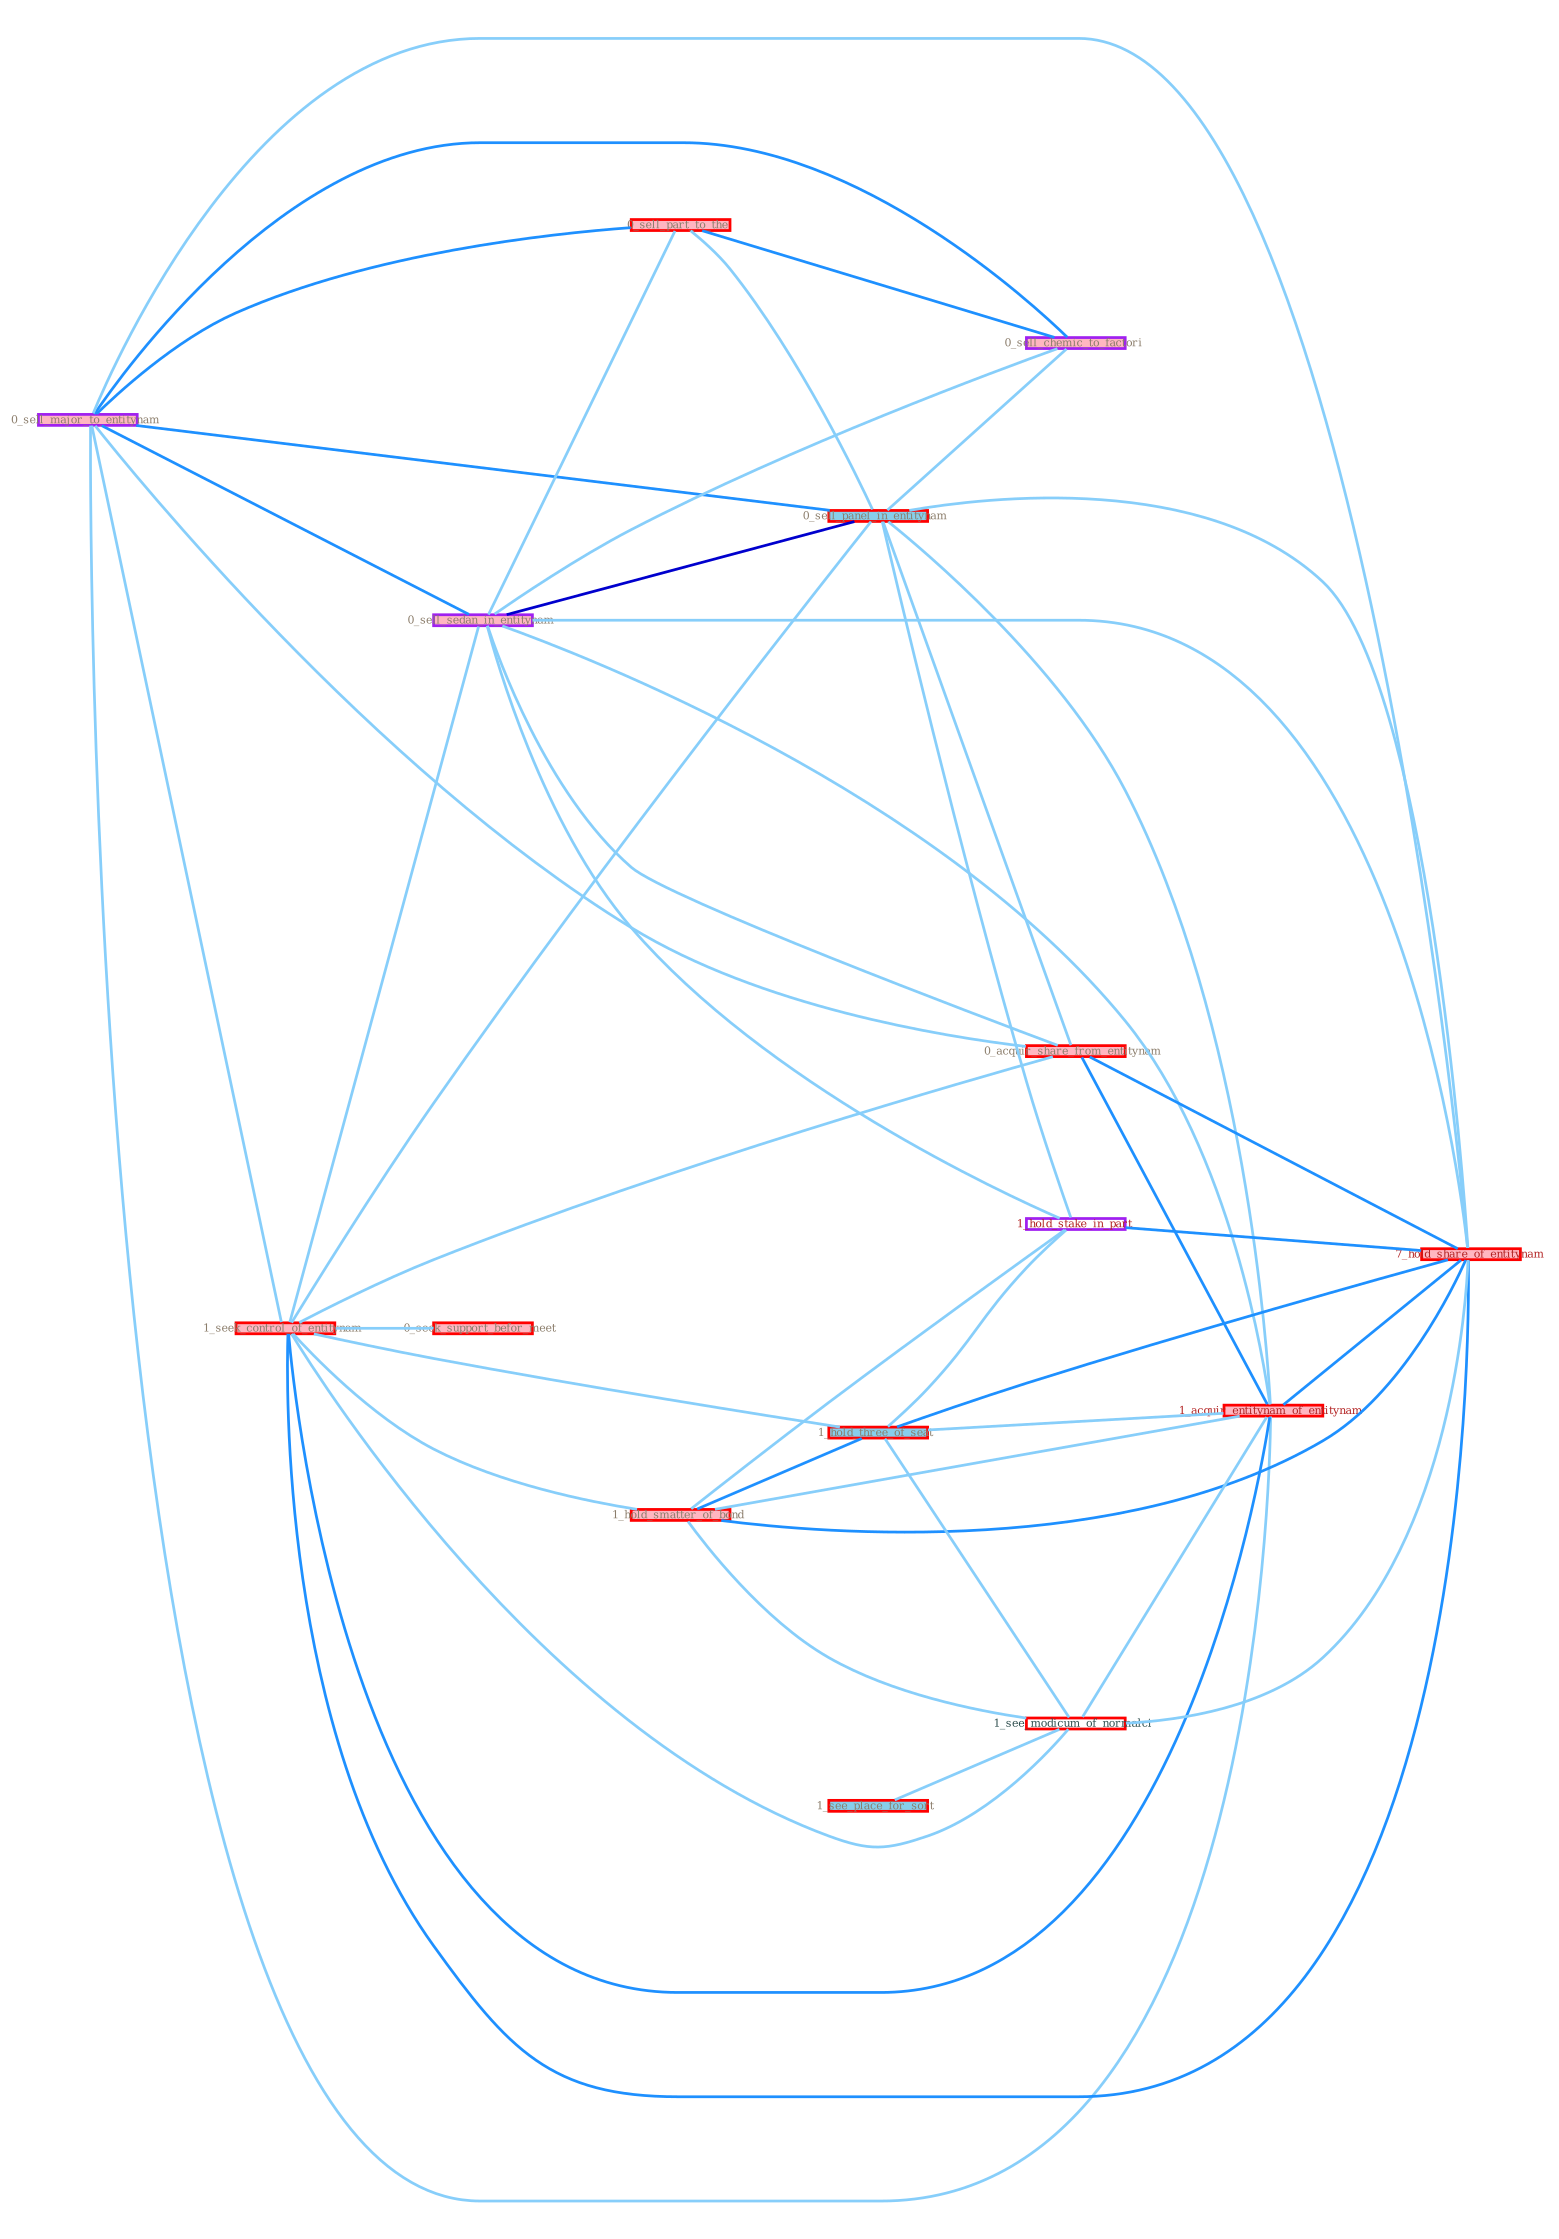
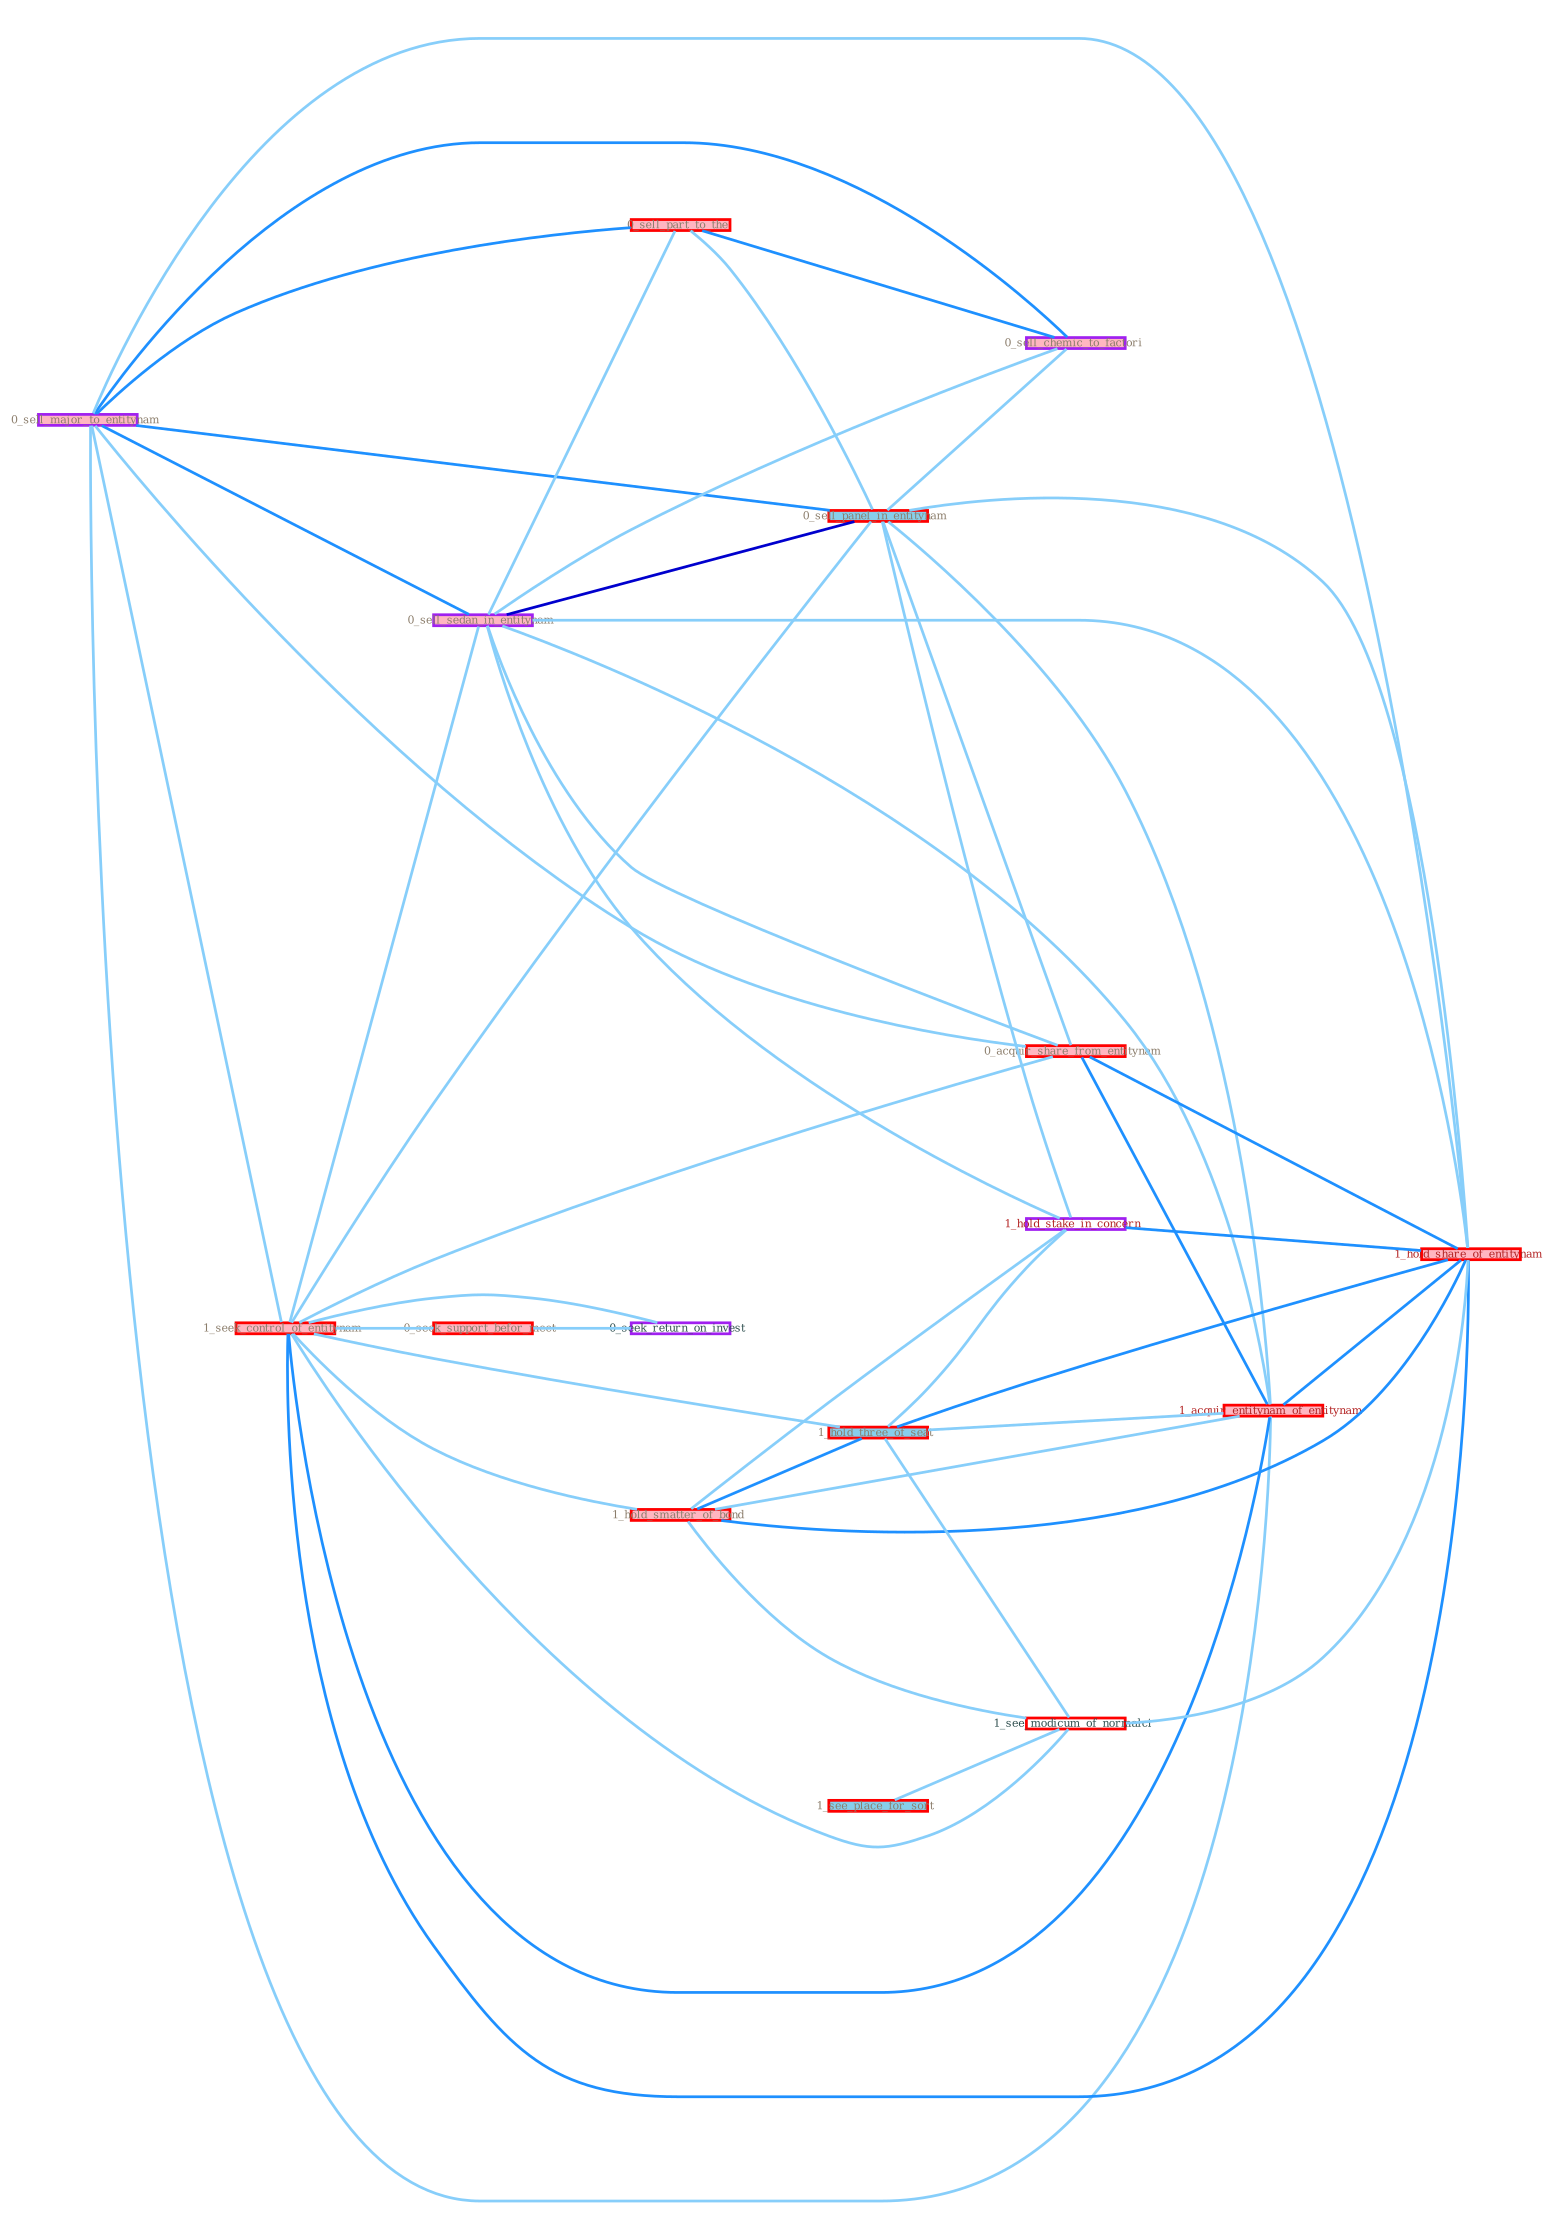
  graph {
    rankdir=LR
    node [color=red fillcolor=lightpink fixedsize=true fontcolor="#8b7d6b" fontsize=4 shape=polygon style=filled]
    edge [color="#87cefa" w=1]
    "0_sell_major_to_entitynam " [color=purple height=.06 width=.5]
    "1_seek_control_of_entitynam " [height=.06 width=.5]
    "0_sell_sedan_in_entitynam " [color=purple height=.06 width=.5]
    "1_see_place_for_sort " [fillcolor=skyblue height=.06 width=.5]
    "0_seek_support_befor_meet " [height=.06 width=.5]
    "1_hold_smatter_of_bond " [height=.06 width=.5]
    "0_sell_part_to_the " [height=.06 width=.5]
    "0_sell_panel_in_entitynam " [fillcolor=skyblue height=.06 width=.5]
    "1_hold_three_of_seat " [fillcolor=skyblue height=.06 width=.5]
    "0_acquir_share_from_entitynam " [height=.06 width=.5]
    "0_sell_chemic_to_factori " [color=purple height=.06 width=.5]
-   "1_hold_stake_in_concern " [color=purple fillcolor=white fontcolor="#b22222" height=.06 width=.5 label="1_hold_stake_in_part"]
+   "1_hold_stake_in_concern " [color=purple fillcolor=white fontcolor="#b22222" height=.06 width=.5]
    "1_acquir_entitynam_of_entitynam " [fontcolor="#b22222" height=.06 width=.5]
-   "1_hold_share_of_entitynam " [fontcolor="#b22222" height=.06 width=.5 label="7_hold_share_of_entitynam"]
+   "1_hold_share_of_entitynam " [fontcolor="#b22222" height=.06 width=.5]
+   "0_seek_return_on_invest " [color=purple fillcolor=white fontcolor="#2f4f4f" height=.06 width=.5]
    "1_see_modicum_of_normalci " [fillcolor=white fontcolor="#2f4f4f" height=.06 width=.5]
    subgraph sub_1 {
      "0_sell_major_to_entitynam "
      "1_seek_control_of_entitynam "
      "0_sell_sedan_in_entitynam "
      "1_see_place_for_sort "
      "0_seek_support_befor_meet "
      "1_hold_smatter_of_bond "
      "0_sell_part_to_the "
      "0_sell_panel_in_entitynam "
      "1_hold_three_of_seat "
      "0_acquir_share_from_entitynam "
      "0_sell_chemic_to_factori "
    }
    subgraph sub_2 {
      "1_hold_stake_in_concern "
      "1_acquir_entitynam_of_entitynam "
      "1_hold_share_of_entitynam "
    }
    "0_sell_major_to_entitynam " -- "1_seek_control_of_entitynam "
    "0_sell_major_to_entitynam " -- "0_sell_sedan_in_entitynam " [color="#1e90ff" w=2]
    "0_sell_major_to_entitynam " -- "0_sell_part_to_the " [color="#1e90ff" w=2]
    "0_sell_major_to_entitynam " -- "0_sell_panel_in_entitynam " [color="#1e90ff" w=2]
    "0_sell_major_to_entitynam " -- "0_acquir_share_from_entitynam "
    "0_sell_major_to_entitynam " -- "0_sell_chemic_to_factori " [color="#1e90ff" w=2]
    "0_sell_major_to_entitynam " -- "1_acquir_entitynam_of_entitynam "
    "0_sell_major_to_entitynam " -- "1_hold_share_of_entitynam "
    "1_seek_control_of_entitynam " -- "0_sell_sedan_in_entitynam "
    "1_seek_control_of_entitynam " -- "0_seek_support_befor_meet "
    "1_seek_control_of_entitynam " -- "1_hold_smatter_of_bond "
    "1_seek_control_of_entitynam " -- "0_sell_panel_in_entitynam "
    "1_seek_control_of_entitynam " -- "1_hold_three_of_seat "
    "1_seek_control_of_entitynam " -- "0_acquir_share_from_entitynam "
    "1_seek_control_of_entitynam " -- "1_acquir_entitynam_of_entitynam " [color="#1e90ff" w=2]
    "1_seek_control_of_entitynam " -- "1_hold_share_of_entitynam " [color="#1e90ff" w=2]
+   "1_seek_control_of_entitynam " -- "0_seek_return_on_invest "
    "1_seek_control_of_entitynam " -- "1_see_modicum_of_normalci "
    "0_sell_sedan_in_entitynam " -- "0_sell_part_to_the "
    "0_sell_sedan_in_entitynam " -- "0_sell_panel_in_entitynam " [color="#0000cd" w=3]
    "0_sell_sedan_in_entitynam " -- "0_acquir_share_from_entitynam "
    "0_sell_sedan_in_entitynam " -- "0_sell_chemic_to_factori "
    "0_sell_sedan_in_entitynam " -- "1_hold_stake_in_concern "
    "0_sell_sedan_in_entitynam " -- "1_acquir_entitynam_of_entitynam "
    "0_sell_sedan_in_entitynam " -- "1_hold_share_of_entitynam "
    "1_see_place_for_sort " -- "1_see_modicum_of_normalci "
+   "0_seek_support_befor_meet " -- "0_seek_return_on_invest "
    "1_hold_smatter_of_bond " -- "1_hold_three_of_seat " [color="#1e90ff" w=2]
    "1_hold_smatter_of_bond " -- "1_hold_stake_in_concern "
    "1_hold_smatter_of_bond " -- "1_acquir_entitynam_of_entitynam "
    "1_hold_smatter_of_bond " -- "1_hold_share_of_entitynam " [color="#1e90ff" w=2]
    "1_hold_smatter_of_bond " -- "1_see_modicum_of_normalci "
    "0_sell_part_to_the " -- "0_sell_panel_in_entitynam "
    "0_sell_part_to_the " -- "0_sell_chemic_to_factori " [color="#1e90ff" w=2]
    "0_sell_panel_in_entitynam " -- "0_acquir_share_from_entitynam "
    "0_sell_panel_in_entitynam " -- "0_sell_chemic_to_factori "
    "0_sell_panel_in_entitynam " -- "1_hold_stake_in_concern "
    "0_sell_panel_in_entitynam " -- "1_acquir_entitynam_of_entitynam "
    "0_sell_panel_in_entitynam " -- "1_hold_share_of_entitynam "
    "1_hold_three_of_seat " -- "1_hold_stake_in_concern "
    "1_hold_three_of_seat " -- "1_acquir_entitynam_of_entitynam "
    "1_hold_three_of_seat " -- "1_hold_share_of_entitynam " [color="#1e90ff" w=2]
    "1_hold_three_of_seat " -- "1_see_modicum_of_normalci "
    "0_acquir_share_from_entitynam " -- "1_acquir_entitynam_of_entitynam " [color="#1e90ff" w=2]
    "0_acquir_share_from_entitynam " -- "1_hold_share_of_entitynam " [color="#1e90ff" w=2]
    "1_hold_stake_in_concern " -- "1_hold_share_of_entitynam " [color="#1e90ff"]
    "1_acquir_entitynam_of_entitynam " -- "1_hold_share_of_entitynam " [color="#1e90ff" w=2]
-   "1_see_modicum_of_normalci " -- "1_acquir_entitynam_of_entitynam "
    "1_see_modicum_of_normalci " -- "1_hold_share_of_entitynam "
  }
